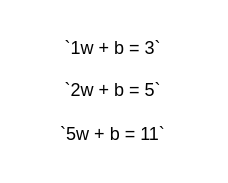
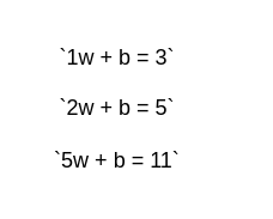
  <mxCell id="0" />
  <mxCell id="1" parent="0" />
- <mxCell id="2" value="`1w + b = 3`&lt;br&gt;&lt;br&gt;`2w + b = 5`&lt;br&gt;&lt;br&gt;`5w + b = 11`" style="text;html=1;strokeColor=none;fillColor=none;align=center;verticalAlign=middle;whiteSpace=wrap;rounded=0;" parent="1" vertex="1"><mxGeometry x="20" y="20" width="110" height="80" as="geometry" /></mxCell>
+ <mxCell id="2" value="`1w + b = 3`&lt;br&gt;&lt;br&gt;`2w + b = 5`&lt;br&gt;&lt;br&gt;`5w + b = 11`" style="text;html=1;strokeColor=none;fillColor=none;align=center;verticalAlign=middle;whiteSpace=wrap;rounded=0;" parent="1" vertex="1"><mxGeometry x="10" y="20" width="110" height="80" as="geometry" /></mxCell>
